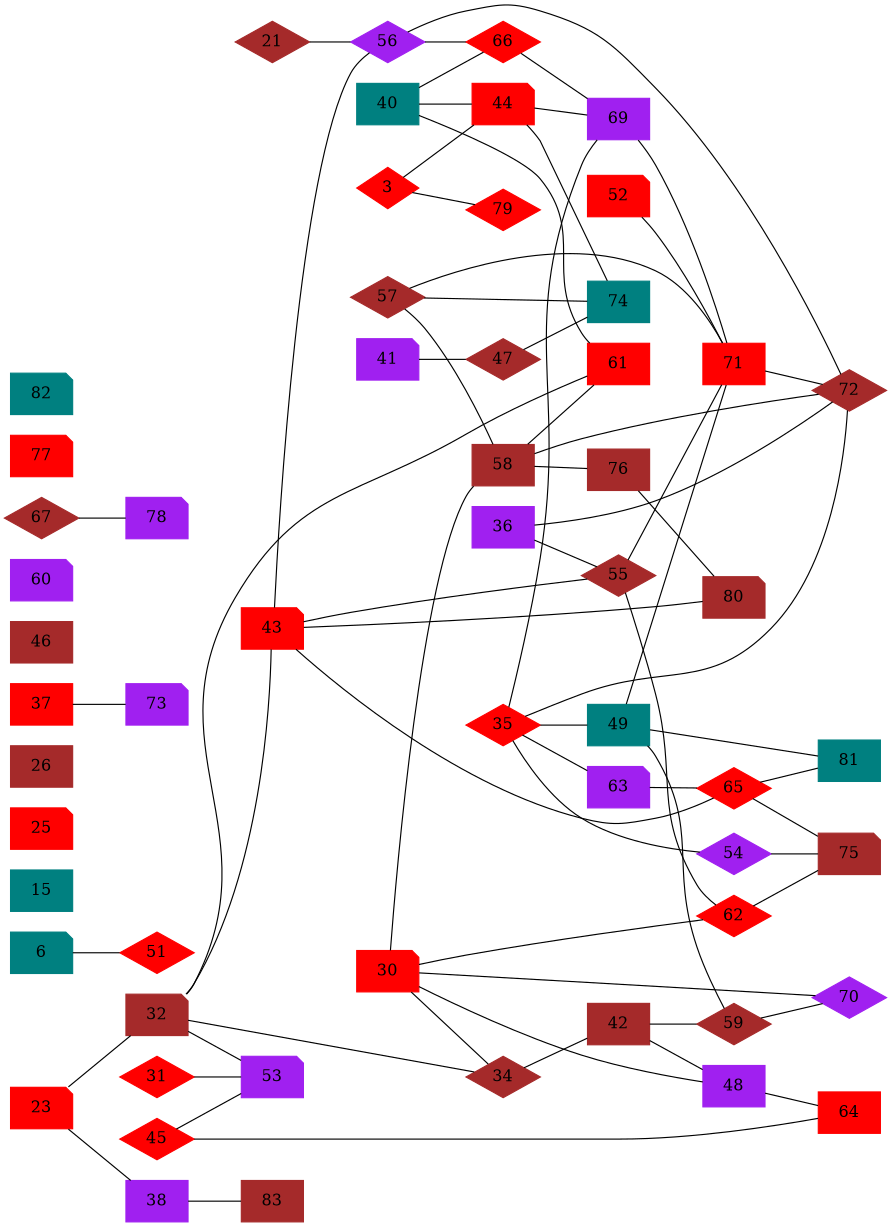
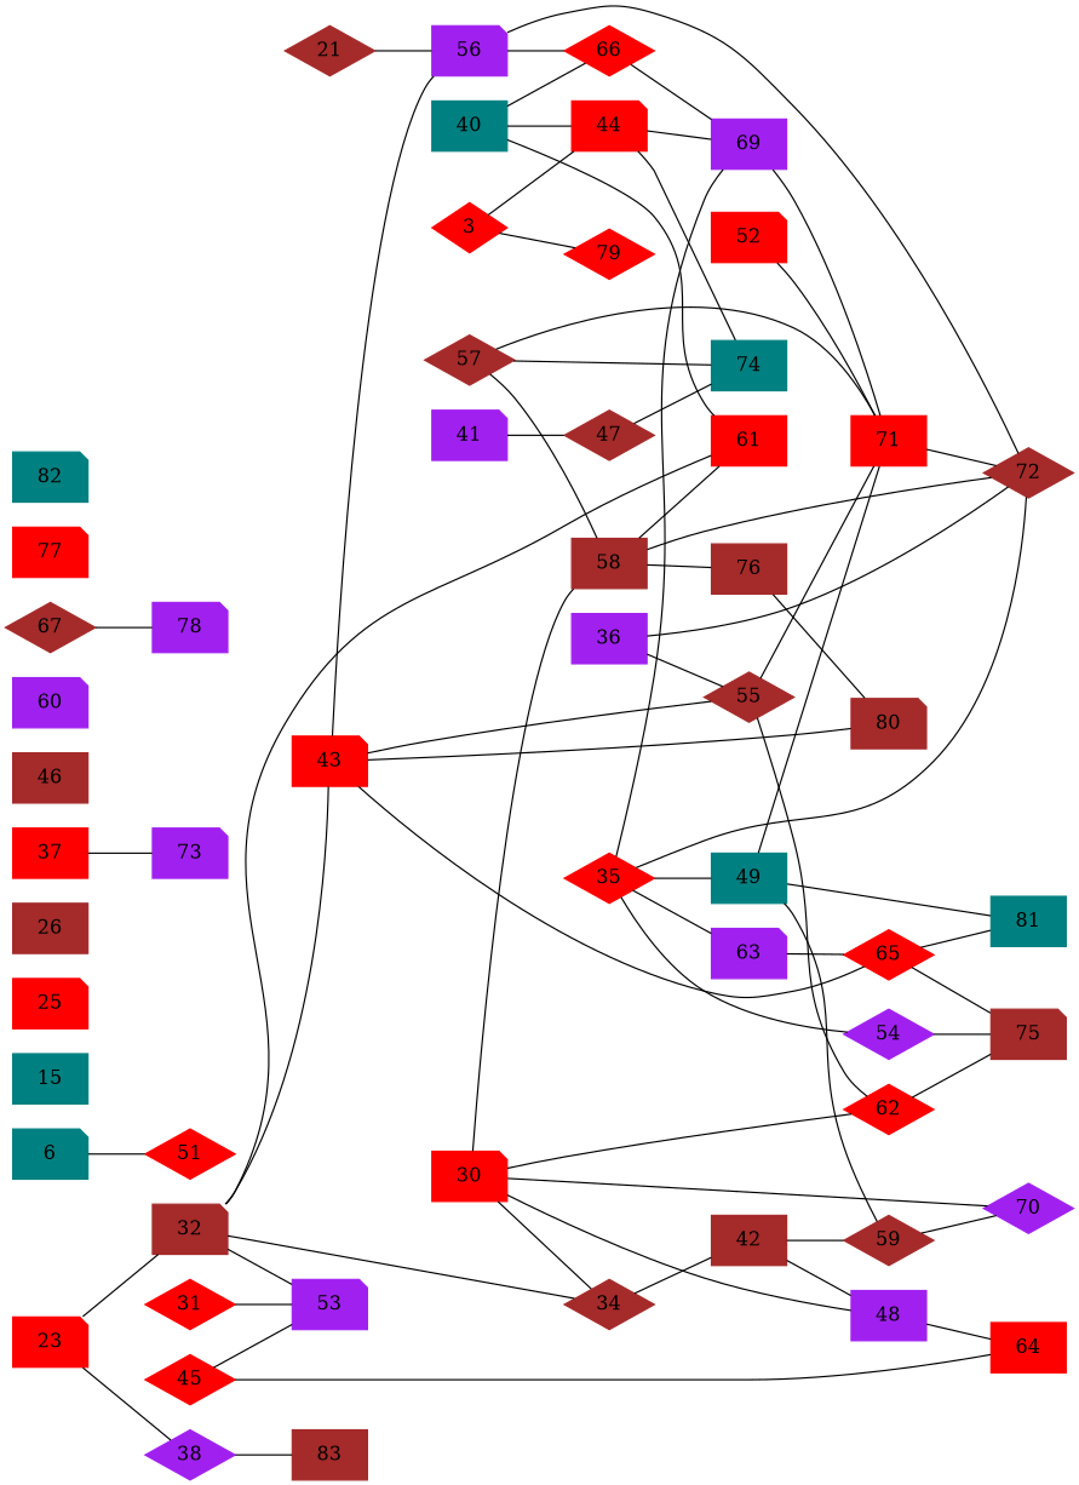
  graph {
    rankdir=LR
    node [color=red shape=diamond style=filled]
    44 [shape=note]
    3
    79
    69 [color=purple shape=box]
    74 [color=teal shape=box]
    6 [color=teal shape=note]
    51
    15 [color=teal shape=box]
    21 [color=brown]
-   56 [color=purple]
+   56 [color=purple shape=note]
    72 [color=brown super="+50"]
    66 [super="+18"]
    23 [shape=note]
    32 [color=brown shape=note]
-   38 [color=purple shape=box]
+   38 [color=purple]
    34 [color=brown]
    53 [color=purple shape=note]
    43 [shape=note super="+12"]
    61 [shape=box]
    83 [color=brown shape=box]
    25 [shape=note]
    26 [color=brown shape=box]
    30 [shape=note super="+4"]
    48 [color=purple shape=box]
    58 [color=brown shape=box]
    62 [super="+22"]
    70 [color=purple super="+8"]
    42 [color=brown shape=box]
    64 [shape=box]
    76 [color=brown shape=box]
    75 [color=brown shape=note super="+14"]
    31
    55 [color=brown super="+19+39"]
    65 [super="+28+33"]
    80 [color=brown shape=note]
    59 [color=brown]
    35 [super="+29"]
    49 [color=teal shape=box super="+10+1+5"]
    54 [color=purple]
    63 [color=purple shape=note]
    71 [shape=box super="+27"]
    81 [color=teal shape=box]
    36 [color=purple shape=box]
    37 [shape=box]
    73 [color=purple shape=note]
    40 [color=teal shape=box]
    41 [color=purple shape=note]
    47 [color=brown]
    45
    46 [color=brown shape=box]
    52 [shape=note]
    57 [color=brown super="+13"]
    60 [color=purple shape=note]
    67 [color=brown]
    78 [color=purple shape=note]
    77 [shape=note]
    82 [color=teal shape=note]
    44 -- 69
    44 -- 74
    3 -- 44
    3 -- 79
    69 -- 71
    6 -- 51
    21 -- 56
    56 -- 72
    56 -- 66 [weight=2]
    66 -- 69
    23 -- 32
    23 -- 38
    32 -- 34
    32 -- 53
    32 -- 43
    32 -- 61
    38 -- 83
    34 -- 42
    43 -- 56
    43 -- 55
    43 -- 65
    43 -- 80
    30 -- 34
    30 -- 48
    30 -- 58
    30 -- 62
    30 -- 70
    48 -- 64
    58 -- 72
    58 -- 61
    58 -- 76
    62 -- 75
    42 -- 48
    42 -- 59
    76 -- 80
    31 -- 53
    55 -- 62
    55 -- 71
    65 -- 75
    65 -- 81
    59 -- 70
    35 -- 69
    35 -- 72
    35 -- 49
    35 -- 54
    35 -- 63
    49 -- 59
    49 -- 71
    49 -- 81
    54 -- 75
    63 -- 65
    71 -- 72 [weight=2]
    36 -- 72
    36 -- 55
    37 -- 73
    40 -- 44
    40 -- 66
    40 -- 61
    41 -- 47
    47 -- 74
    45 -- 53
    45 -- 64
    52 -- 71
    57 -- 74
    57 -- 58
    57 -- 71
    67 -- 78
  }
